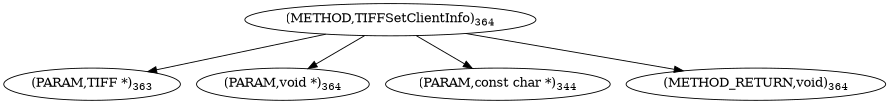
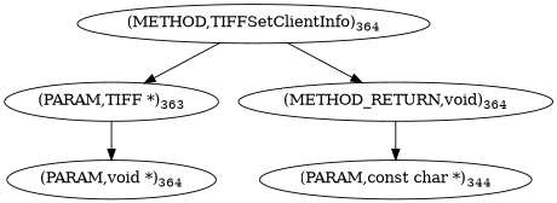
  digraph {
    n1 [label=<(METHOD,TIFFSetClientInfo)<SUB>364</SUB>>]
    n2 [label=<(PARAM,TIFF *)<SUB>363</SUB>>]
    n3 [label=<(PARAM,void *)<SUB>364</SUB>>]
    n4 [label=<(PARAM,const char *)<SUB>344</SUB>>]
    n5 [label=<(METHOD_RETURN,void)<SUB>364</SUB>>]
    n1 -> n2
-   n1 -> n3
-   n1 -> n4
+   n2 -> n3
+   n5 -> n4
    n1 -> n5
  }
